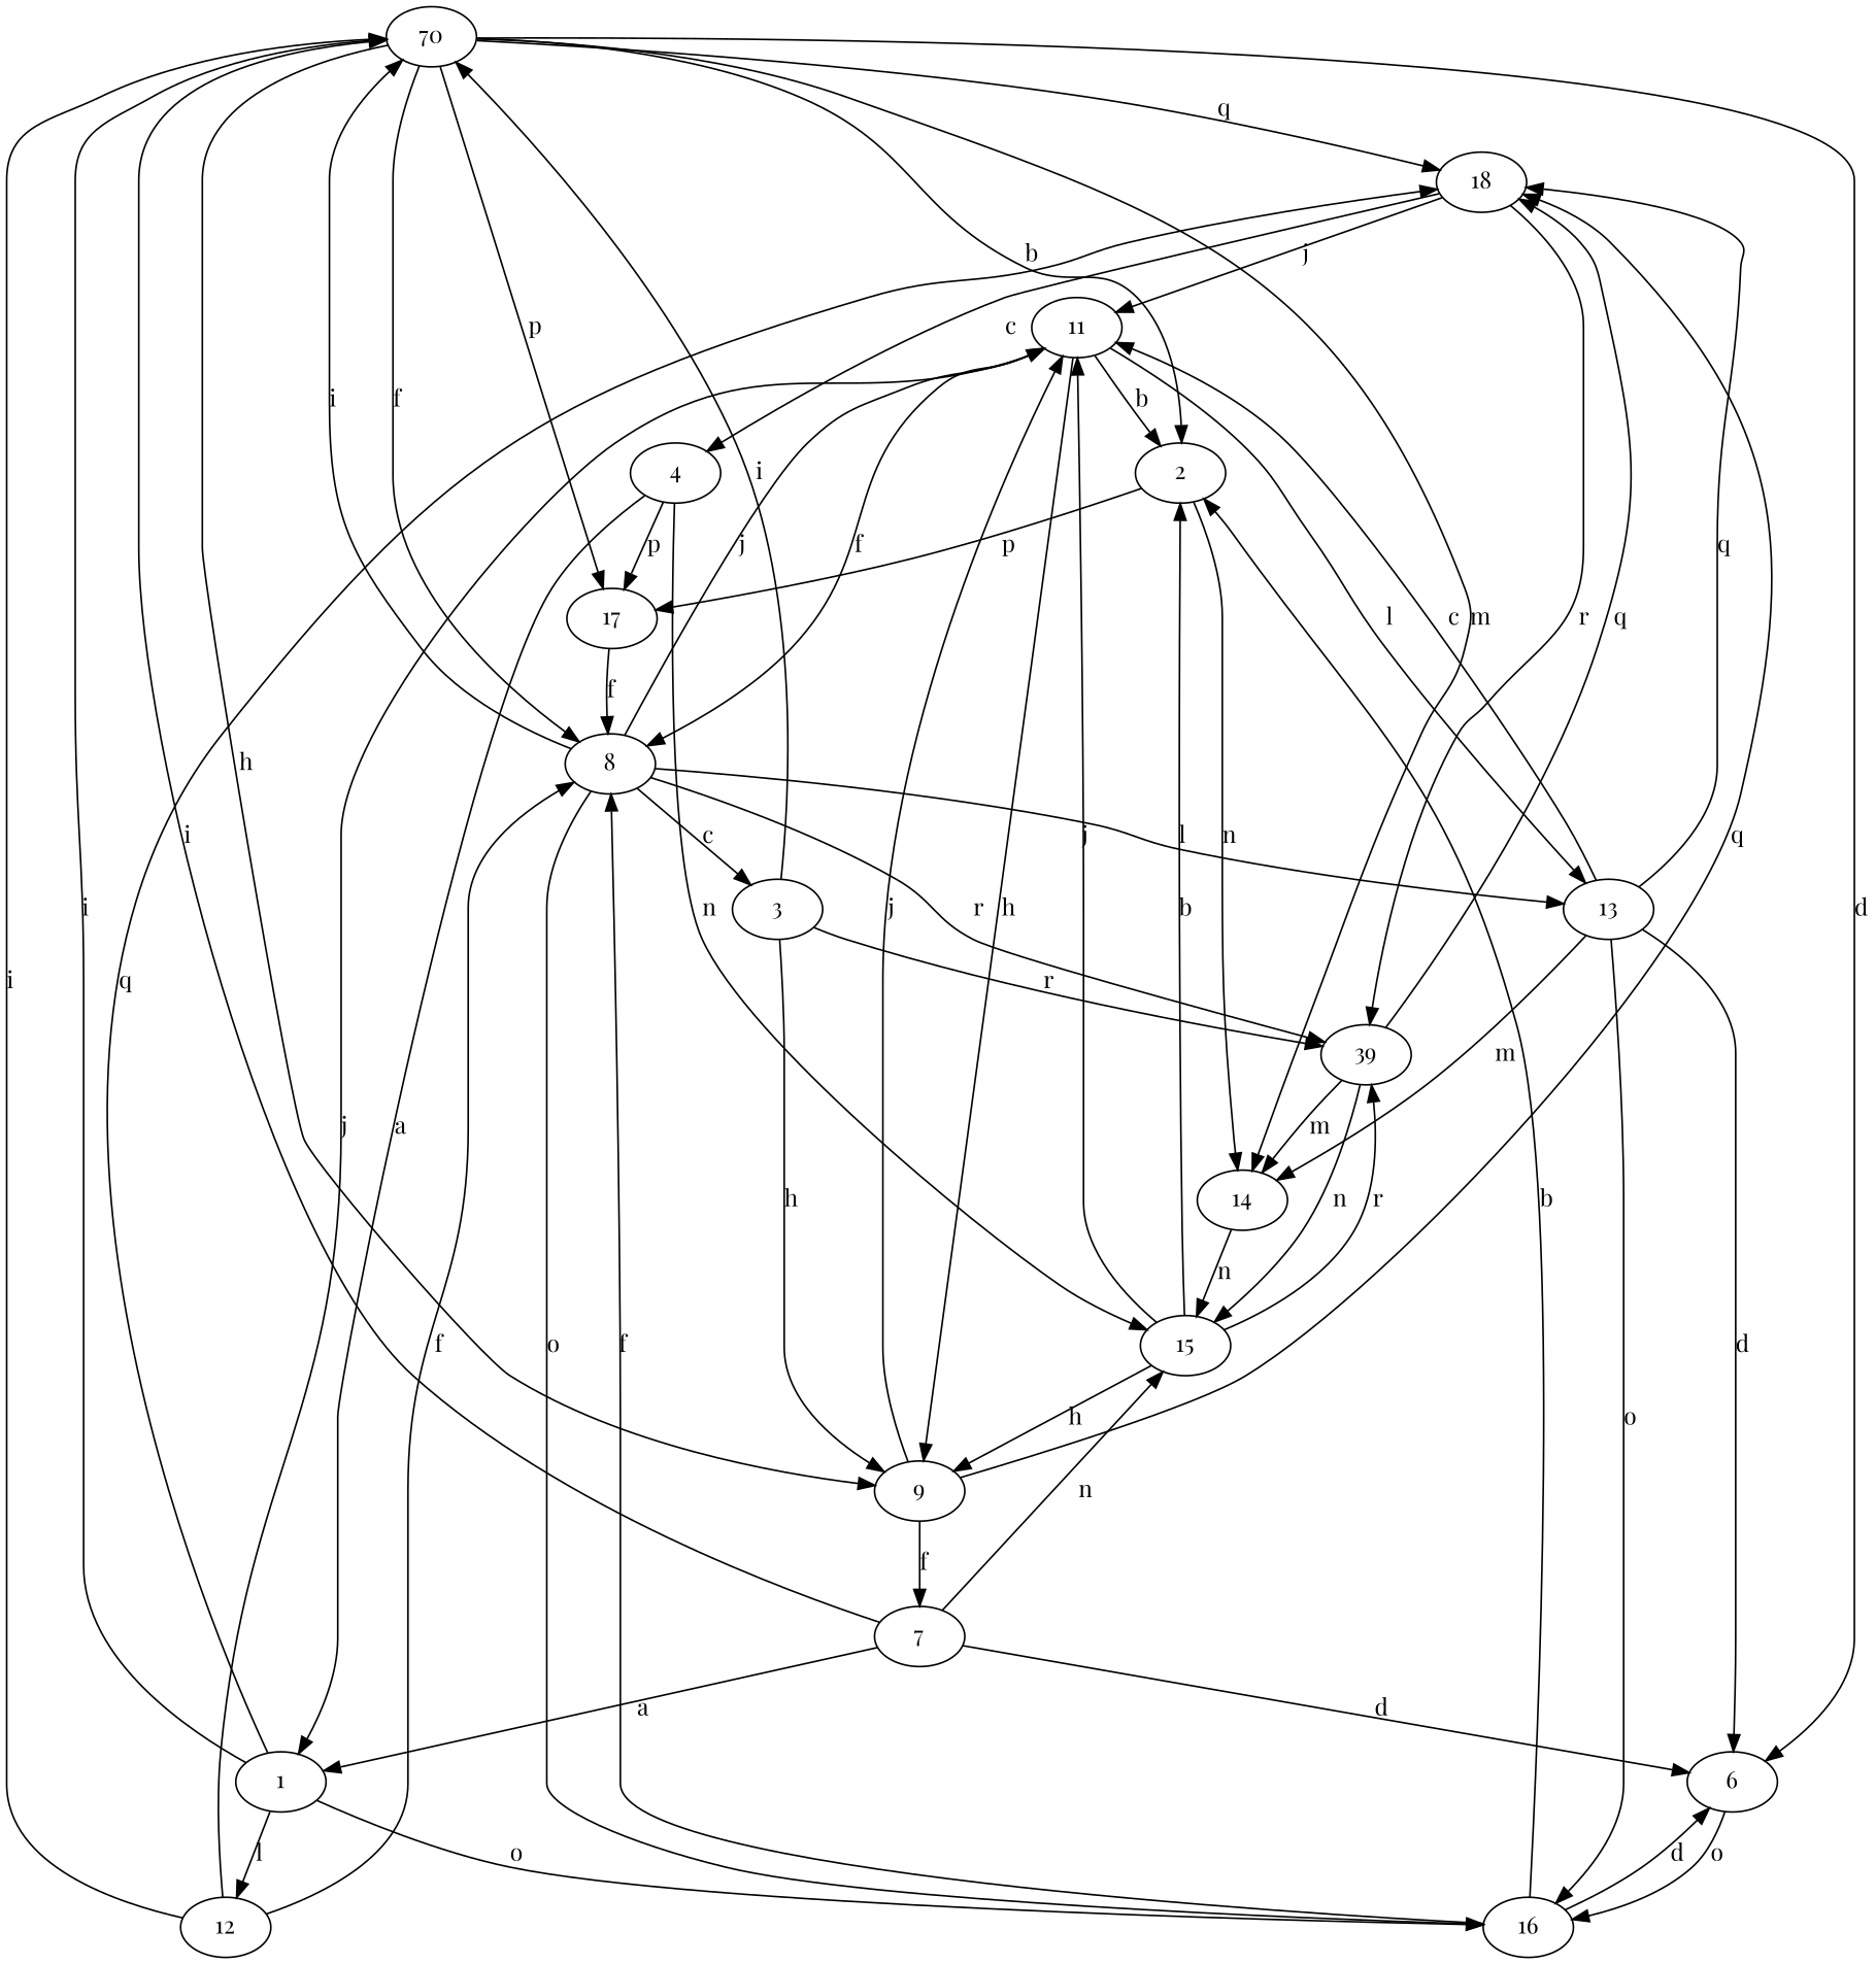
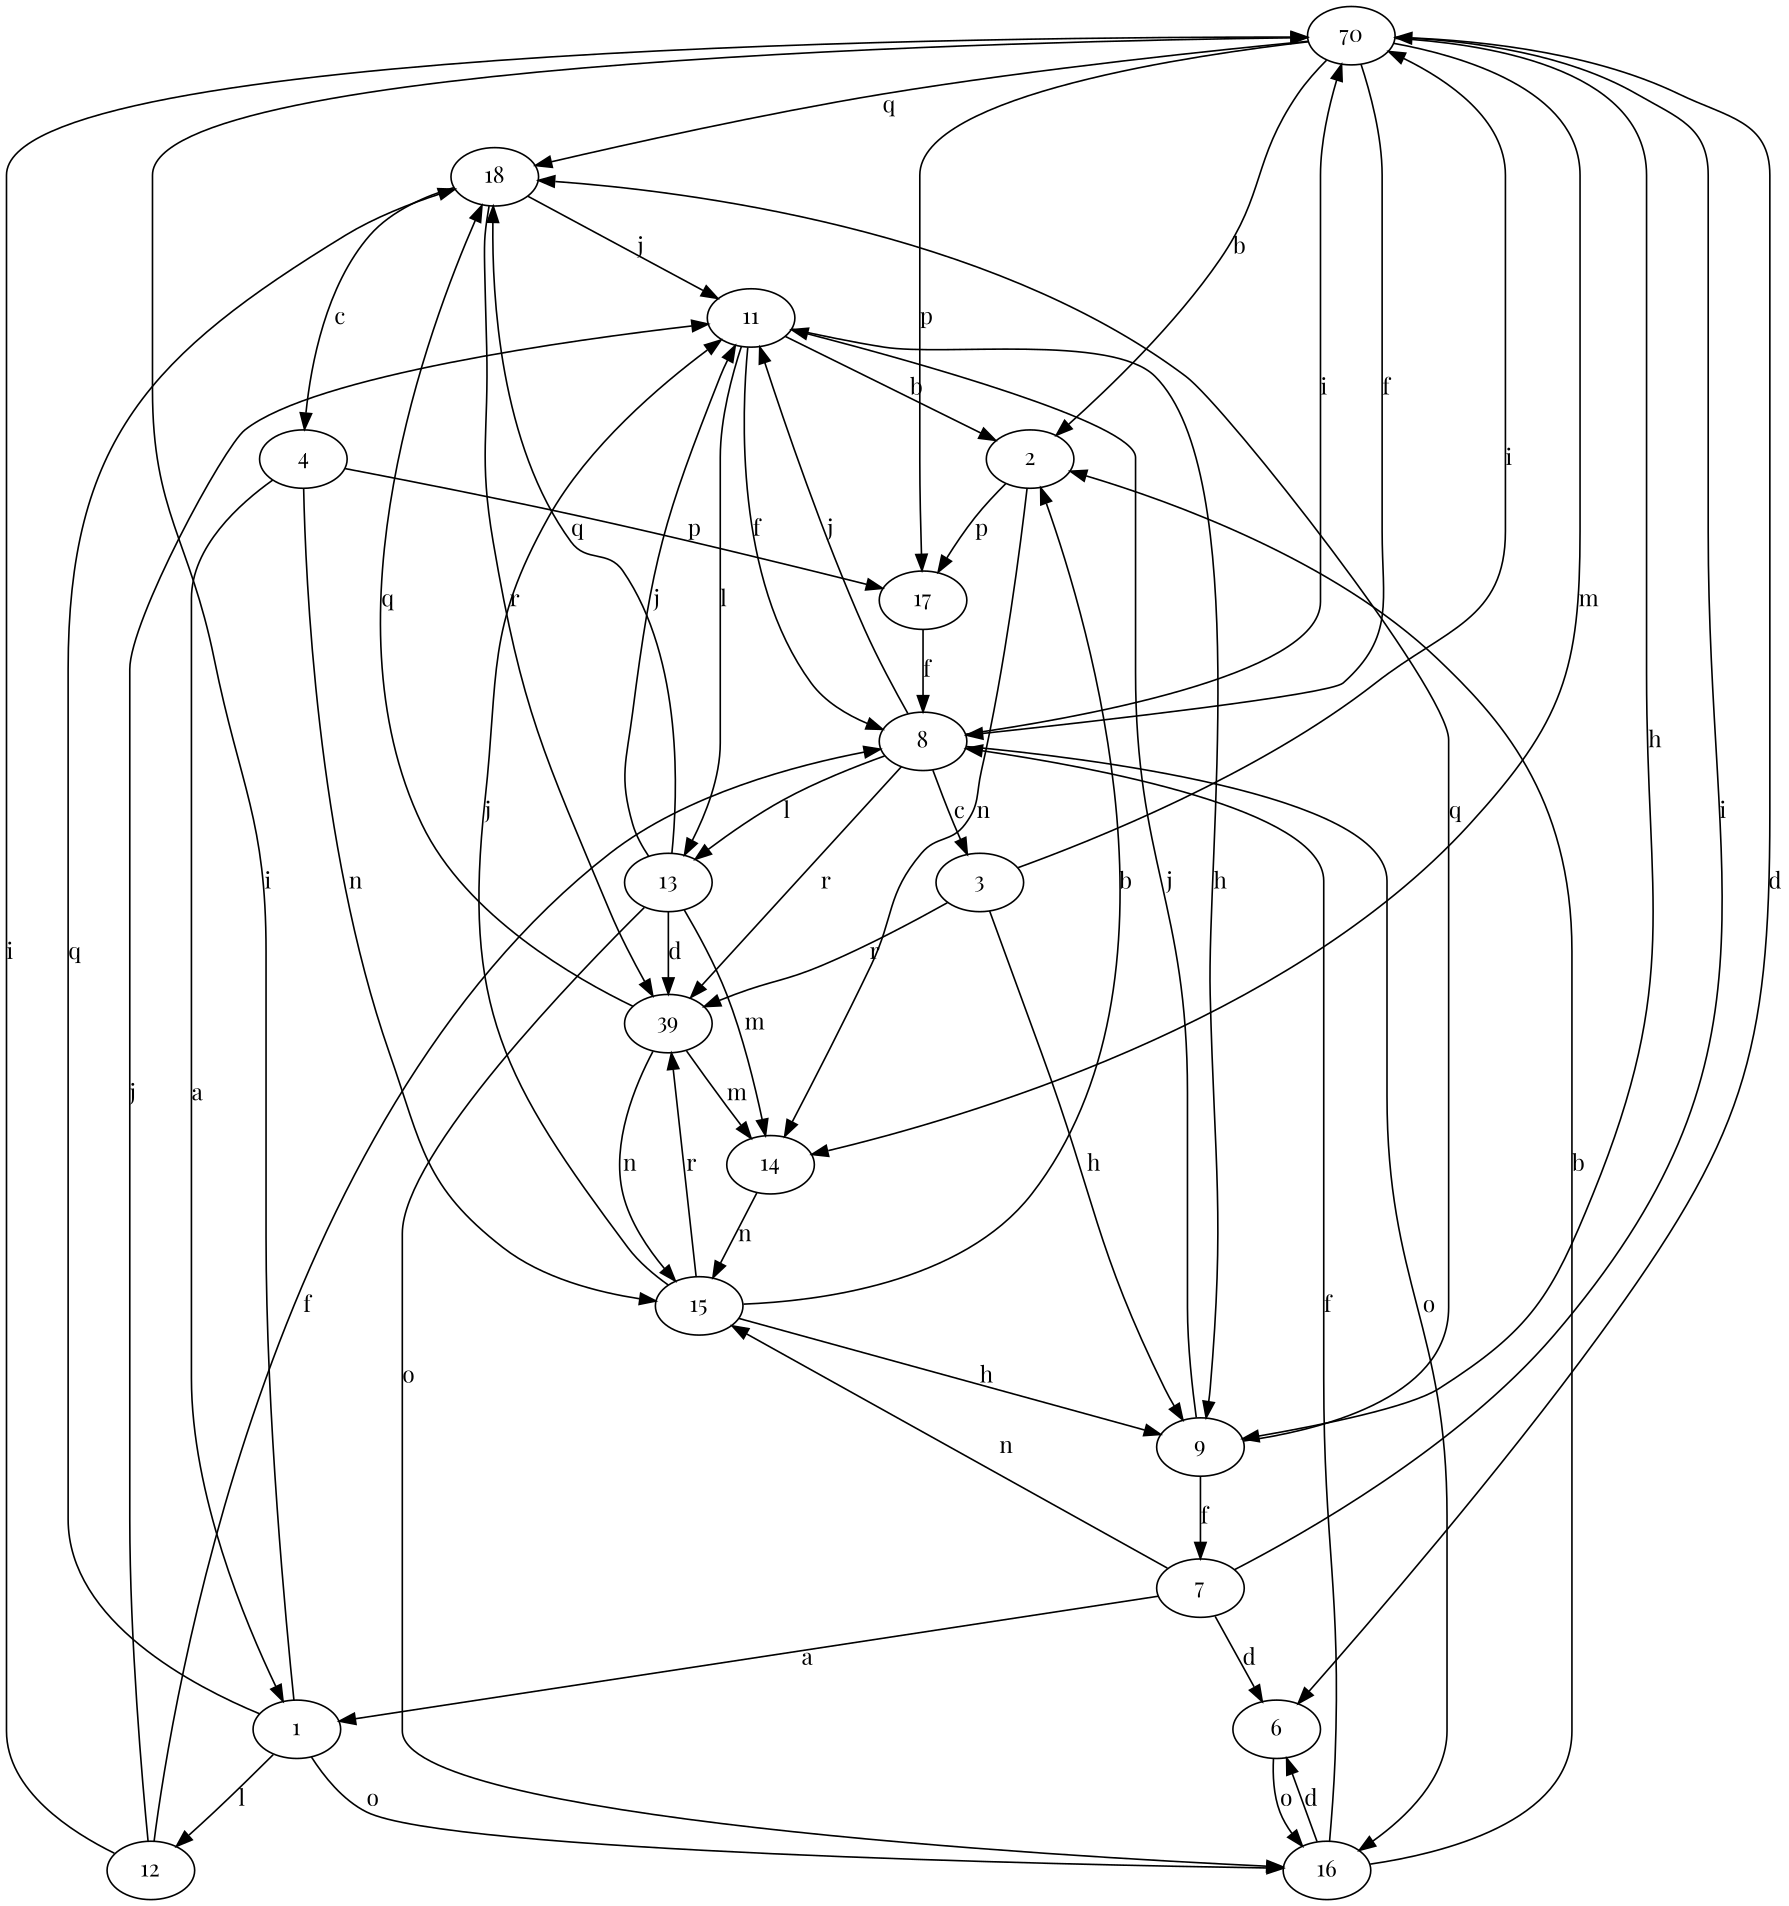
  strict digraph {
    fontname="Playfair Display"
    node [fontname="Playfair Display"]
    edge [fontname="Playfair Display"]
    n1 [label=70]
    1
    12
    16
    18
    6
    11
    2
    9
    8
    13
    17
    14
    n14 [label=39]
    4
    15
    3
    7
    n1 -> 18 [label=q]
    n1 -> 6 [label=d]
    n1 -> 2 [label=b]
    n1 -> 9 [label=h]
    n1 -> 8 [label=f]
    n1 -> 17 [label=p]
    n1 -> 14 [label=m]
    1 -> n1 [label=i]
    1 -> 12 [label=l]
    1 -> 16 [label=o]
    1 -> 18 [label=q]
    12 -> n1 [label=i]
    12 -> 11 [label=j]
    12 -> 8 [label=f]
    16 -> 6 [label=d]
    16 -> 2 [label=b]
    16 -> 8 [label=f]
    18 -> 11 [label=j]
    18 -> n14 [label=r]
    18 -> 4 [label=c]
    6 -> 16 [label=o]
    11 -> 2 [label=b]
    11 -> 9 [label=h]
    11 -> 8 [label=f]
    11 -> 13 [label=l]
    2 -> 17 [label=p]
    2 -> 14 [label=n]
    9 -> 18 [label=q]
    9 -> 11 [label=j]
    9 -> 7 [label=f]
    8 -> n1 [label=i]
    8 -> 16 [label=o]
    8 -> 11 [label=j]
    8 -> 13 [label=l]
    8 -> n14 [label=r]
    8 -> 3 [label=c]
    13 -> 16 [label=o]
    13 -> 18 [label=q]
-   13 -> 6 [label=d]
-   13 -> 11 [label=c]
+   13 -> n14 [label=d]
+   13 -> 11 [label=j]
    13 -> 14 [label=m]
    17 -> 8 [label=f]
    14 -> 15 [label=n]
    n14 -> 18 [label=q]
    n14 -> 14 [label=m]
    n14 -> 15 [label=n]
    4 -> 1 [label=a]
    4 -> 17 [label=p]
    4 -> 15 [label=n]
    15 -> 11 [label=j]
    15 -> 2 [label=b]
    15 -> 9 [label=h]
    15 -> n14 [label=r]
    3 -> n1 [label=i]
    3 -> 9 [label=h]
    3 -> n14 [label=r]
    7 -> n1 [label=i]
    7 -> 1 [label=a]
    7 -> 6 [label=d]
    7 -> 15 [label=n]
  }
